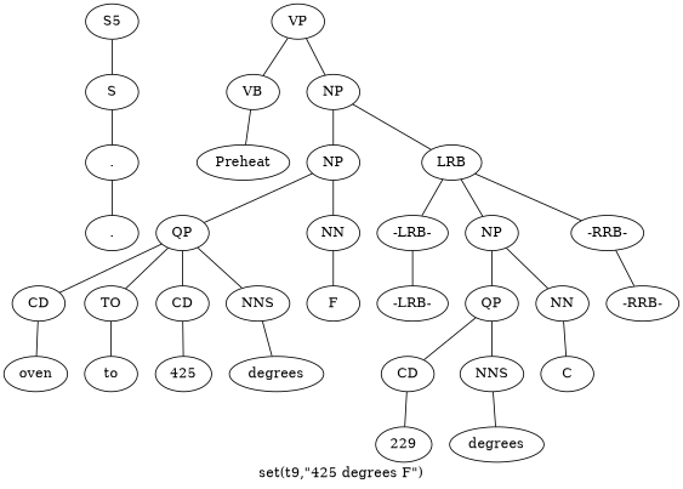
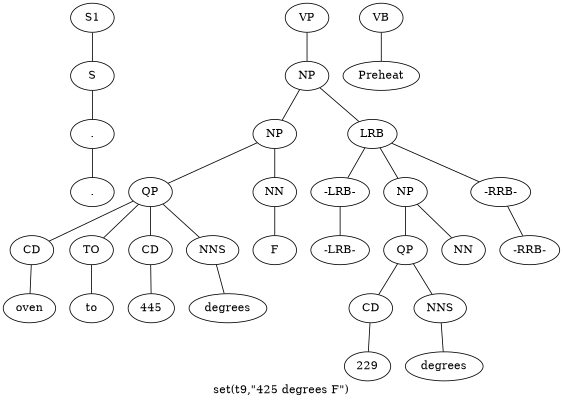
  graph {
    label="set(t9,\"425 degrees F\")"
-   n1 [label=S5]
+   n1 [label=S1]
    n2 [label=S]
    n3 [label="."]
    n4 [label=VP]
    n5 [label=VB]
    n6 [label=NP]
    n7 [label="."]
    n8 [label=Preheat]
    n9 [label=NP]
    n10 [label=LRB]
    n11 [label=QP]
    n12 [label=NN]
    n13 [label="-LRB-"]
    n14 [label=NP]
    n15 [label="-RRB-"]
    n16 [label=CD]
    n17 [label=TO]
    n18 [label=CD]
    n19 [label=NNS]
    n20 [label=F]
    n21 [label=oven]
    n22 [label=to]
-   n23 [label=425]
+   n23 [label=445]
    n24 [label=degrees]
    n25 [label="-LRB-"]
    n26 [label=QP]
    n27 [label=NN]
    n28 [label="-RRB-"]
    n29 [label=CD]
    n30 [label=NNS]
-   n31 [label=C]
    n32 [label=229]
    n33 [label=degrees]
    n1 -- n2
    n2 -- n3
    n3 -- n7
-   n4 -- n5
    n4 -- n6
    n5 -- n8
    n6 -- n9
    n6 -- n10
    n9 -- n11
    n9 -- n12
    n10 -- n13
    n10 -- n14
    n10 -- n15
    n11 -- n16
    n11 -- n17
    n11 -- n18
    n11 -- n19
    n12 -- n20
    n13 -- n25
    n14 -- n26
    n14 -- n27
    n15 -- n28
    n16 -- n21
    n17 -- n22
    n18 -- n23
    n19 -- n24
    n26 -- n29
    n26 -- n30
-   n27 -- n31
    n29 -- n32
    n30 -- n33
  }
